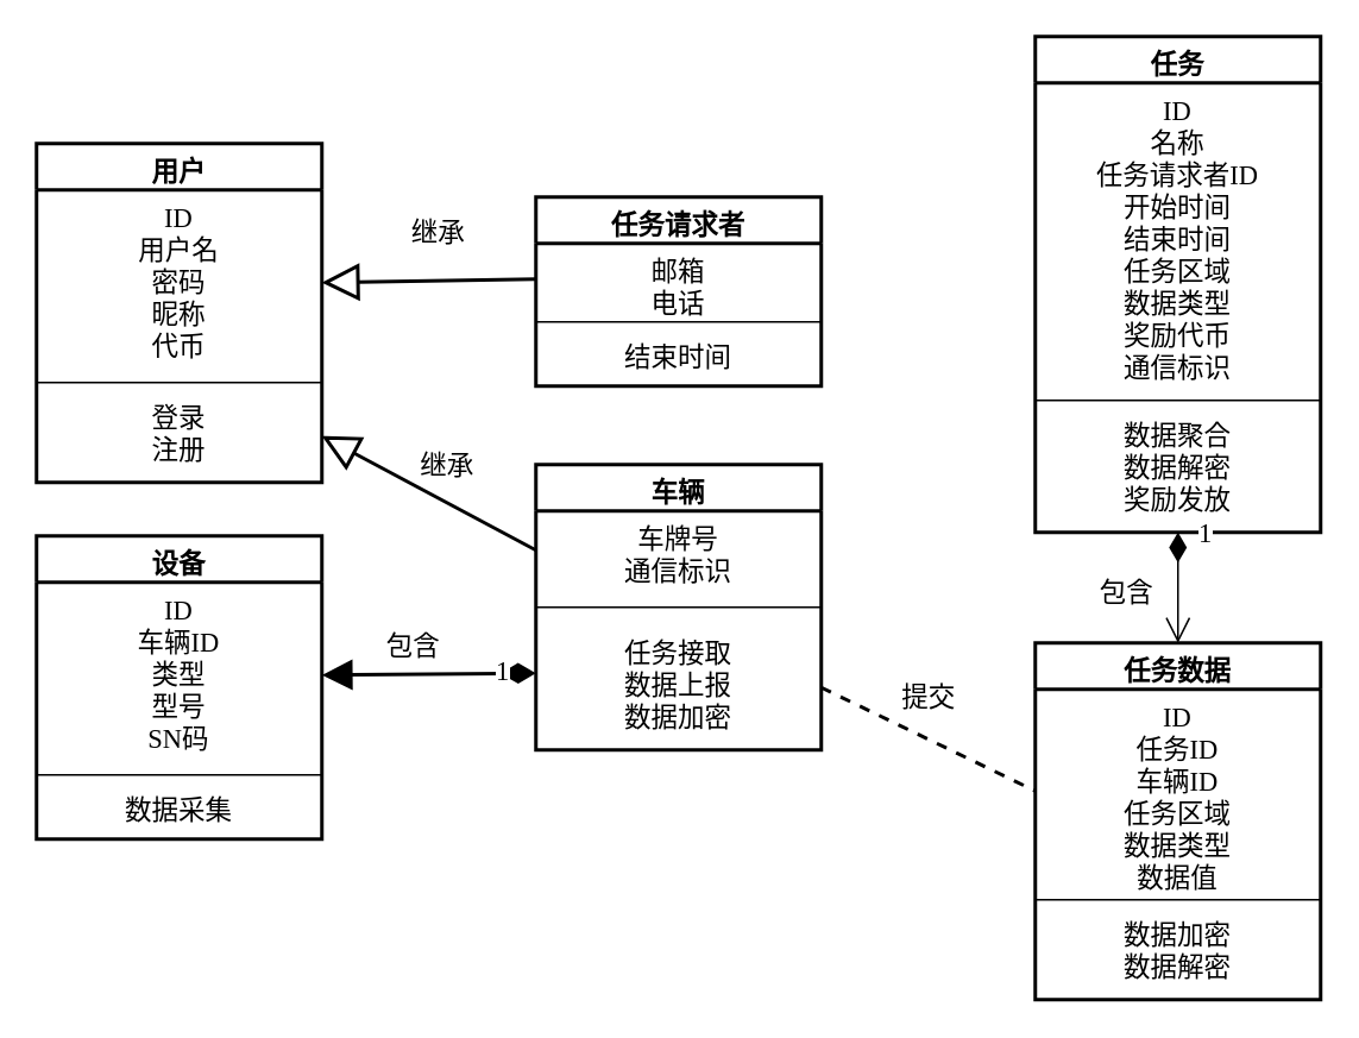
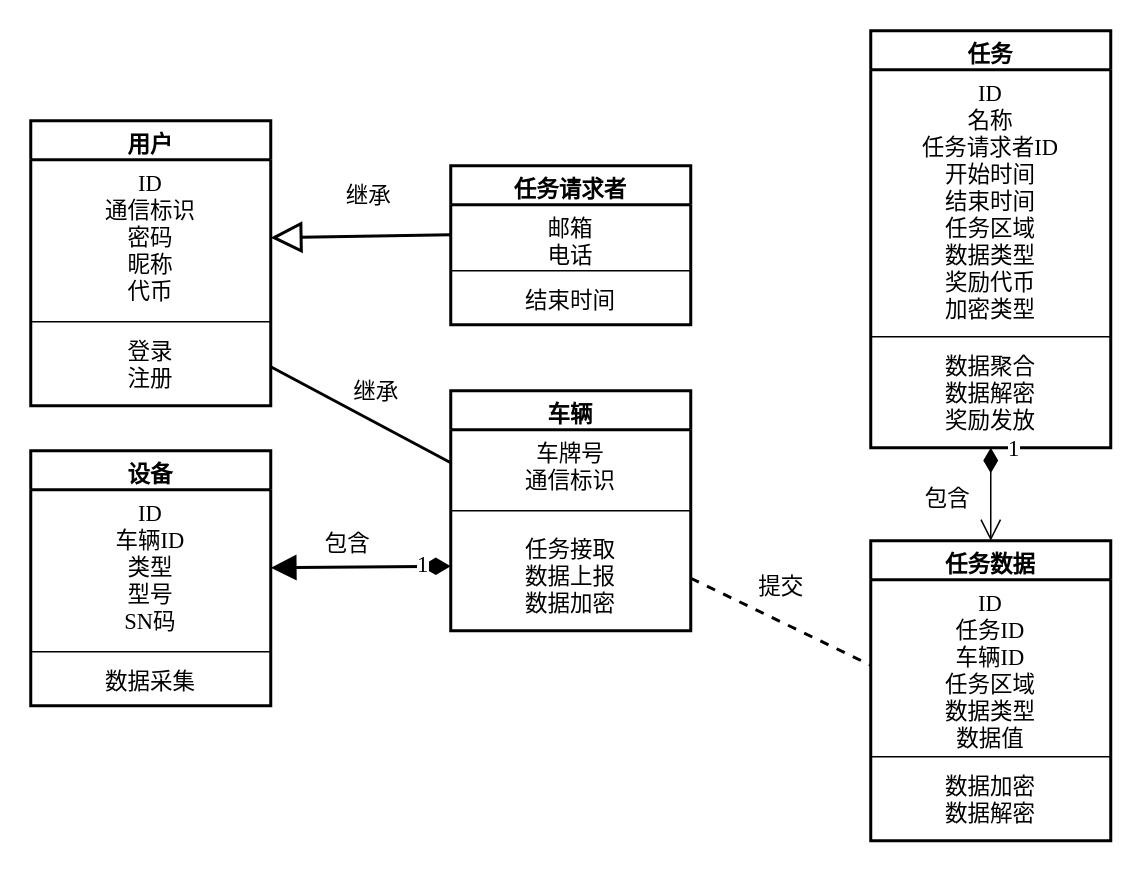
  <mxCell id="0" />
  <mxCell id="1" parent="0" />
  <mxCell id="2" value="任务请求者" style="swimlane;fontStyle=1;align=center;verticalAlign=top;childLayout=stackLayout;horizontal=1;startSize=26;horizontalStack=0;resizeParent=1;resizeParentMax=0;resizeLast=0;collapsible=1;marginBottom=0;whiteSpace=wrap;html=1;fontFamily=宋体;fontSize=15;spacing=2;strokeWidth=2;" parent="1" vertex="1"><mxGeometry x="300" y="110" width="160" height="106" as="geometry" /></mxCell>
  <mxCell id="3" value="邮箱&lt;div&gt;电话&lt;/div&gt;" style="text;strokeColor=none;fillColor=none;align=center;verticalAlign=top;spacingLeft=4;spacingRight=4;overflow=hidden;rotatable=0;points=[[0,0.5],[1,0.5]];portConstraint=eastwest;whiteSpace=wrap;html=1;fontFamily=宋体;fontSize=15;spacing=2;" parent="2" vertex="1"><mxGeometry y="26" width="160" height="40" as="geometry" /></mxCell>
  <mxCell id="4" value="" style="line;strokeWidth=1;fillColor=none;align=center;verticalAlign=middle;spacingTop=-1;spacingLeft=3;spacingRight=3;rotatable=0;labelPosition=right;points=[];portConstraint=eastwest;strokeColor=inherit;fontFamily=宋体;fontSize=15;spacing=2;" parent="2" vertex="1"><mxGeometry y="66" width="160" height="8" as="geometry" /></mxCell>
  <mxCell id="5" value="结束时间" style="text;strokeColor=none;fillColor=none;align=center;verticalAlign=top;spacingLeft=4;spacingRight=4;overflow=hidden;rotatable=0;points=[[0,0.5],[1,0.5]];portConstraint=eastwest;whiteSpace=wrap;html=1;fontFamily=宋体;fontSize=15;spacing=2;" parent="2" vertex="1"><mxGeometry y="74" width="160" height="32" as="geometry" /></mxCell>
  <mxCell id="6" value="车辆" style="swimlane;fontStyle=1;align=center;verticalAlign=top;childLayout=stackLayout;horizontal=1;startSize=26;horizontalStack=0;resizeParent=1;resizeParentMax=0;resizeLast=0;collapsible=1;marginBottom=0;whiteSpace=wrap;html=1;fontFamily=宋体;fontSize=15;spacing=2;strokeWidth=2;" parent="1" vertex="1"><mxGeometry x="300" y="260" width="160" height="160" as="geometry" /></mxCell>
  <mxCell id="7" value="车牌号&lt;br&gt;通信标识" style="text;strokeColor=none;fillColor=none;align=center;verticalAlign=top;spacingLeft=4;spacingRight=4;overflow=hidden;rotatable=0;points=[[0,0.5],[1,0.5]];portConstraint=eastwest;whiteSpace=wrap;html=1;fontFamily=宋体;fontSize=15;spacing=2;" parent="6" vertex="1"><mxGeometry y="26" width="160" height="44" as="geometry" /></mxCell>
  <mxCell id="8" value="" style="line;strokeWidth=1;fillColor=none;align=center;verticalAlign=middle;spacingTop=-1;spacingLeft=3;spacingRight=3;rotatable=0;labelPosition=right;points=[];portConstraint=eastwest;strokeColor=inherit;fontFamily=宋体;fontSize=15;spacing=2;" parent="6" vertex="1"><mxGeometry y="70" width="160" height="20" as="geometry" /></mxCell>
  <mxCell id="9" value="&lt;div&gt;任务接取&lt;/div&gt;数据上报&lt;div&gt;数据加密&lt;/div&gt;" style="text;strokeColor=none;fillColor=none;align=center;verticalAlign=top;spacingLeft=4;spacingRight=4;overflow=hidden;rotatable=0;points=[[0,0.5],[1,0.5]];portConstraint=eastwest;whiteSpace=wrap;html=1;fontFamily=宋体;fontSize=15;spacing=2;" parent="6" vertex="1"><mxGeometry y="90" width="160" height="70" as="geometry" /></mxCell>
  <mxCell id="10" value="用户" style="swimlane;fontStyle=1;align=center;verticalAlign=top;childLayout=stackLayout;horizontal=1;startSize=26;horizontalStack=0;resizeParent=1;resizeParentMax=0;resizeLast=0;collapsible=1;marginBottom=0;whiteSpace=wrap;html=1;fontFamily=宋体;fontSize=15;spacing=2;strokeWidth=2;" parent="1" vertex="1"><mxGeometry y="80" width="160" height="190" as="geometry" x="20" /></mxCell>
- <mxCell id="11" value="ID&lt;div&gt;用户名&lt;br&gt;密码&lt;/div&gt;&lt;div&gt;昵称&lt;/div&gt;&lt;div&gt;代币&lt;/div&gt;" style="text;strokeColor=none;fillColor=none;align=center;verticalAlign=top;spacingLeft=4;spacingRight=4;overflow=hidden;rotatable=0;points=[[0,0.5],[1,0.5]];portConstraint=eastwest;whiteSpace=wrap;html=1;fontFamily=宋体;fontSize=15;spacing=2;" parent="10" vertex="1"><mxGeometry y="26" width="160" height="104" as="geometry" /></mxCell>
+ <mxCell id="11" value="ID&lt;div&gt;通信标识&lt;br&gt;密码&lt;/div&gt;&lt;div&gt;昵称&lt;/div&gt;&lt;div&gt;代币&lt;/div&gt;" style="text;strokeColor=none;fillColor=none;align=center;verticalAlign=top;spacingLeft=4;spacingRight=4;overflow=hidden;rotatable=0;points=[[0,0.5],[1,0.5]];portConstraint=eastwest;whiteSpace=wrap;html=1;fontFamily=宋体;fontSize=15;spacing=2;" parent="10" vertex="1"><mxGeometry y="26" width="160" height="104" as="geometry" /></mxCell>
  <mxCell id="12" value="" style="line;strokeWidth=1;fillColor=none;align=center;verticalAlign=middle;spacingTop=-1;spacingLeft=3;spacingRight=3;rotatable=0;labelPosition=right;points=[];portConstraint=eastwest;strokeColor=inherit;fontFamily=宋体;fontSize=15;spacing=2;" parent="10" vertex="1"><mxGeometry y="130" width="160" height="8" as="geometry" /></mxCell>
  <mxCell id="13" value="登录&lt;div&gt;注册&lt;/div&gt;" style="text;strokeColor=none;fillColor=none;align=center;verticalAlign=top;spacingLeft=4;spacingRight=4;overflow=hidden;rotatable=0;points=[[0,0.5],[1,0.5]];portConstraint=eastwest;whiteSpace=wrap;html=1;fontFamily=宋体;fontSize=15;spacing=2;" parent="10" vertex="1"><mxGeometry y="138" width="160" height="52" as="geometry" /></mxCell>
  <mxCell id="14" value="设备" style="swimlane;fontStyle=1;align=center;verticalAlign=top;childLayout=stackLayout;horizontal=1;startSize=26;horizontalStack=0;resizeParent=1;resizeParentMax=0;resizeLast=0;collapsible=1;marginBottom=0;whiteSpace=wrap;html=1;fontFamily=宋体;fontSize=15;spacing=2;strokeWidth=2;" parent="1" vertex="1"><mxGeometry y="300" width="160" height="170" as="geometry" x="20" /></mxCell>
  <mxCell id="15" value="ID&lt;br&gt;车辆ID&lt;br&gt;&lt;div&gt;类型&lt;br&gt;型号&lt;br&gt;SN码&lt;/div&gt;" style="text;strokeColor=none;fillColor=none;align=center;verticalAlign=top;spacingLeft=4;spacingRight=4;overflow=hidden;rotatable=0;points=[[0,0.5],[1,0.5]];portConstraint=eastwest;whiteSpace=wrap;html=1;fontFamily=宋体;fontSize=15;spacing=2;" parent="14" vertex="1"><mxGeometry y="26" width="160" height="104" as="geometry" /></mxCell>
  <mxCell id="16" value="" style="line;strokeWidth=1;fillColor=none;align=center;verticalAlign=middle;spacingTop=-1;spacingLeft=3;spacingRight=3;rotatable=0;labelPosition=right;points=[];portConstraint=eastwest;strokeColor=inherit;fontFamily=宋体;fontSize=15;spacing=2;" parent="14" vertex="1"><mxGeometry y="130" width="160" height="8" as="geometry" /></mxCell>
  <mxCell id="17" value="数据采集" style="text;strokeColor=none;fillColor=none;align=center;verticalAlign=top;spacingLeft=4;spacingRight=4;overflow=hidden;rotatable=0;points=[[0,0.5],[1,0.5]];portConstraint=eastwest;whiteSpace=wrap;html=1;fontFamily=宋体;fontSize=15;spacing=2;" parent="14" vertex="1"><mxGeometry y="138" width="160" height="32" as="geometry" /></mxCell>
  <mxCell id="18" value="任务" style="swimlane;fontStyle=1;align=center;verticalAlign=top;childLayout=stackLayout;horizontal=1;startSize=26;horizontalStack=0;resizeParent=1;resizeParentMax=0;resizeLast=0;collapsible=1;marginBottom=0;whiteSpace=wrap;html=1;fontFamily=宋体;fontSize=15;spacing=2;strokeWidth=2;" parent="1" vertex="1"><mxGeometry x="580" width="160" height="278" as="geometry" y="20" /></mxCell>
- <mxCell id="19" value="ID&lt;div&gt;名称&lt;/div&gt;&lt;div&gt;任务请求者ID&lt;/div&gt;&lt;div&gt;开始时间&lt;/div&gt;&lt;div&gt;结束时间&lt;/div&gt;&lt;div&gt;任务区域&lt;/div&gt;&lt;div&gt;数据类型&lt;/div&gt;&lt;div&gt;奖励代币&lt;/div&gt;&lt;div&gt;通信标识&lt;/div&gt;" style="text;strokeColor=none;fillColor=none;align=center;verticalAlign=top;spacingLeft=4;spacingRight=4;overflow=hidden;rotatable=0;points=[[0,0.5],[1,0.5]];portConstraint=eastwest;whiteSpace=wrap;html=1;fontFamily=宋体;fontSize=15;spacing=2;" parent="18" vertex="1"><mxGeometry y="26" width="160" height="174" as="geometry" /></mxCell>
+ <mxCell id="19" value="ID&lt;div&gt;名称&lt;/div&gt;&lt;div&gt;任务请求者ID&lt;/div&gt;&lt;div&gt;开始时间&lt;/div&gt;&lt;div&gt;结束时间&lt;/div&gt;&lt;div&gt;任务区域&lt;/div&gt;&lt;div&gt;数据类型&lt;/div&gt;&lt;div&gt;奖励代币&lt;/div&gt;&lt;div&gt;加密类型&lt;/div&gt;" style="text;strokeColor=none;fillColor=none;align=center;verticalAlign=top;spacingLeft=4;spacingRight=4;overflow=hidden;rotatable=0;points=[[0,0.5],[1,0.5]];portConstraint=eastwest;whiteSpace=wrap;html=1;fontFamily=宋体;fontSize=15;spacing=2;" parent="18" vertex="1"><mxGeometry y="26" width="160" height="174" as="geometry" /></mxCell>
  <mxCell id="20" value="" style="line;strokeWidth=1;fillColor=none;align=center;verticalAlign=middle;spacingTop=-1;spacingLeft=3;spacingRight=3;rotatable=0;labelPosition=right;points=[];portConstraint=eastwest;strokeColor=inherit;fontFamily=宋体;fontSize=15;spacing=2;" parent="18" vertex="1"><mxGeometry y="200" width="160" height="8" as="geometry" /></mxCell>
  <mxCell id="21" value="&lt;div&gt;&lt;span style=&quot;background-color: transparent; color: light-dark(rgb(0, 0, 0), rgb(255, 255, 255));&quot;&gt;数据聚合&lt;/span&gt;&lt;/div&gt;&lt;div&gt;数据解密&lt;br&gt;奖励发放&lt;/div&gt;" style="text;strokeColor=none;fillColor=none;align=center;verticalAlign=top;spacingLeft=4;spacingRight=4;overflow=hidden;rotatable=0;points=[[0,0.5],[1,0.5]];portConstraint=eastwest;whiteSpace=wrap;html=1;fontFamily=宋体;fontSize=15;spacing=2;" parent="18" vertex="1"><mxGeometry y="208" width="160" height="70" as="geometry" /></mxCell>
  <mxCell id="22" value="继承" style="endArrow=block;endSize=16;endFill=0;html=1;rounded=0;entryX=1;entryY=0.5;entryDx=0;entryDy=0;exitX=0;exitY=0.5;exitDx=0;exitDy=0;fontSize=15;fontFamily=宋体;spacing=2;strokeWidth=2;" parent="1" source="3" target="11" edge="1"><mxGeometry x="-0.076" y="-28" width="160" relative="1" as="geometry"><mxPoint x="210" y="-10" as="sourcePoint" /><mxPoint x="370" y="-10" as="targetPoint" /><mxPoint as="offset" /></mxGeometry></mxCell>
- <mxCell id="23" value="继承" style="endArrow=block;endSize=16;endFill=0;html=1;rounded=0;exitX=0;exitY=0.5;exitDx=0;exitDy=0;entryX=1;entryY=0.5;entryDx=0;entryDy=0;fontSize=15;fontFamily=宋体;spacing=2;strokeWidth=2;" parent="1" source="7" target="13" edge="1"><mxGeometry x="-0.019" y="-19" width="160" relative="1" as="geometry"><mxPoint x="290" y="270" as="sourcePoint" /><mxPoint x="230" y="204" as="targetPoint" /><mxPoint as="offset" /></mxGeometry></mxCell>
+ <mxCell id="23" value="继承" style="endArrow=none;endSize=16;endFill=0;html=1;rounded=0;exitX=0;exitY=0.5;exitDx=0;exitDy=0;entryX=1;entryY=0.5;entryDx=0;entryDy=0;fontSize=15;fontFamily=宋体;spacing=2;strokeWidth=2;" parent="1" source="7" target="13" edge="1"><mxGeometry x="-0.019" y="-19" width="160" relative="1" as="geometry"><mxPoint x="290" y="270" as="sourcePoint" /><mxPoint x="230" y="204" as="targetPoint" /><mxPoint as="offset" /></mxGeometry></mxCell>
  <mxCell id="24" value="任务数据" style="swimlane;fontStyle=1;align=center;verticalAlign=top;childLayout=stackLayout;horizontal=1;startSize=26;horizontalStack=0;resizeParent=1;resizeParentMax=0;resizeLast=0;collapsible=1;marginBottom=0;whiteSpace=wrap;html=1;fontFamily=宋体;fontSize=15;spacing=2;strokeWidth=2;" parent="1" vertex="1"><mxGeometry x="580" y="360" width="160" height="200" as="geometry" /></mxCell>
  <mxCell id="25" value="ID&lt;div&gt;任务ID&lt;/div&gt;&lt;div&gt;车辆ID&lt;/div&gt;&lt;div&gt;任务区域&lt;/div&gt;&lt;div&gt;数据类型&lt;/div&gt;&lt;div&gt;数据值&lt;/div&gt;" style="text;strokeColor=none;fillColor=none;align=center;verticalAlign=top;spacingLeft=4;spacingRight=4;overflow=hidden;rotatable=0;points=[[0,0.5],[1,0.5]];portConstraint=eastwest;whiteSpace=wrap;html=1;fontFamily=宋体;fontSize=15;spacing=2;" parent="24" vertex="1"><mxGeometry y="26" width="160" height="114" as="geometry" /></mxCell>
  <mxCell id="26" value="" style="line;strokeWidth=1;fillColor=none;align=center;verticalAlign=middle;spacingTop=-1;spacingLeft=3;spacingRight=3;rotatable=0;labelPosition=right;points=[];portConstraint=eastwest;strokeColor=inherit;fontFamily=宋体;fontSize=15;spacing=2;" parent="24" vertex="1"><mxGeometry y="140" width="160" height="8" as="geometry" /></mxCell>
  <mxCell id="27" value="&lt;div&gt;数据加密&lt;br&gt;数据解密&lt;/div&gt;" style="text;strokeColor=none;fillColor=none;align=center;verticalAlign=top;spacingLeft=4;spacingRight=4;overflow=hidden;rotatable=0;points=[[0,0.5],[1,0.5]];portConstraint=eastwest;whiteSpace=wrap;html=1;fontFamily=宋体;fontSize=15;spacing=2;" parent="24" vertex="1"><mxGeometry y="148" width="160" height="52" as="geometry" /></mxCell>
  <mxCell id="28" value="1" style="endArrow=open;html=1;endSize=12;startArrow=diamondThin;startSize=14;startFill=1;edgeStyle=orthogonalEdgeStyle;align=left;verticalAlign=bottom;rounded=0;exitX=0.5;exitY=1;exitDx=0;exitDy=0;exitPerimeter=0;entryX=0.5;entryY=0;entryDx=0;entryDy=0;fontSize=15;fontFamily=宋体;spacing=2;" parent="1" source="21" target="24" edge="1"><mxGeometry x="-0.6" y="10" relative="1" as="geometry"><mxPoint x="800" y="280" as="sourcePoint" /><mxPoint x="960" y="280" as="targetPoint" /><mxPoint as="offset" /></mxGeometry></mxCell>
  <mxCell id="29" value="包含" style="edgeLabel;html=1;align=center;verticalAlign=middle;resizable=0;points=[];fontSize=15;fontFamily=宋体;spacing=2;" parent="28" vertex="1" connectable="0"><mxGeometry x="-0.02" y="1" relative="1" as="geometry"><mxPoint x="-31" y="2" as="offset" /></mxGeometry></mxCell>
  <mxCell id="30" value="提交" style="endArrow=none;endSize=12;dashed=1;html=1;rounded=0;exitX=1;exitY=0.5;exitDx=0;exitDy=0;entryX=0;entryY=0.5;entryDx=0;entryDy=0;fontSize=15;fontFamily=宋体;spacing=2;strokeWidth=2;" parent="1" source="9" target="25" edge="1"><mxGeometry x="-0.157" y="22" width="160" relative="1" as="geometry"><mxPoint x="290" y="360" as="sourcePoint" /><mxPoint x="450" y="360" as="targetPoint" /><mxPoint as="offset" /></mxGeometry></mxCell>
  <mxCell id="31" value="1" style="endArrow=block;html=1;endSize=12;startArrow=diamondThin;startSize=14;startFill=1;align=left;verticalAlign=bottom;rounded=0;exitX=0;exitY=0.385;exitDx=0;exitDy=0;entryX=1;entryY=0.5;entryDx=0;entryDy=0;exitPerimeter=0;fontSize=15;fontFamily=宋体;spacing=2;strokeWidth=2;" parent="1" source="9" target="15" edge="1"><mxGeometry x="-0.6" y="10" relative="1" as="geometry"><mxPoint x="100" y="220" as="sourcePoint" /><mxPoint x="230" y="380" as="targetPoint" /><mxPoint as="offset" /></mxGeometry></mxCell>
  <mxCell id="32" value="包含" style="edgeLabel;html=1;align=center;verticalAlign=middle;resizable=0;points=[];fontSize=15;fontFamily=宋体;spacing=2;" parent="31" vertex="1" connectable="0"><mxGeometry x="-0.02" y="1" relative="1" as="geometry"><mxPoint x="-11" y="-18" as="offset" /></mxGeometry></mxCell>
